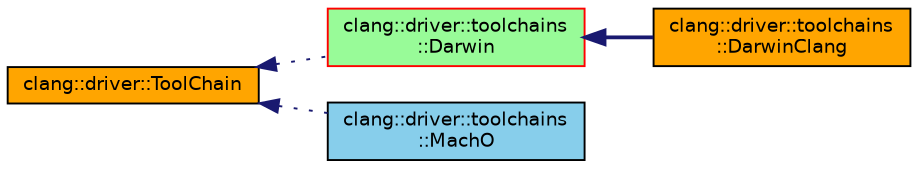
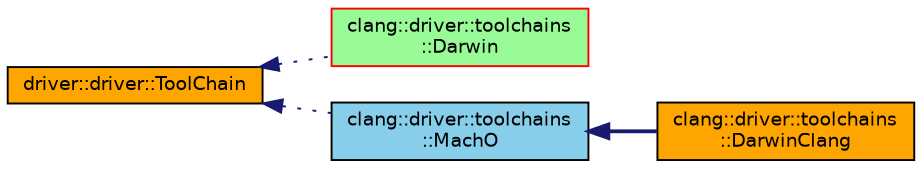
  digraph {
    rankdir=LR
    node [color=black fillcolor=orange fontname=Helvetica fontsize=10 shape=record style=filled]
    edge [color=midnightblue dir=back fontname=Helvetica fontsize=10 labelfontname=Helvetica labelfontsize=10 style=dotted]
    n1 [fontcolor=black height=0.2 label="clang::driver::toolchains\l::DarwinClang" width=0.4]
    n2 [color=red fillcolor=palegreen height=0.2 label="clang::driver::toolchains\l::Darwin" width=0.4]
    n3 [fillcolor=skyblue height=0.2 label="clang::driver::toolchains\l::MachO" width=0.4]
-   n4 [height=0.2 label="clang::driver::ToolChain" width=0.4]
-   n2 -> n1 [style=bold]
+   n4 [height=0.2 label="driver::driver::ToolChain" width=0.4]
+   n3 -> n1 [style=bold]
    n4 -> n2
    n4 -> n3
  }
